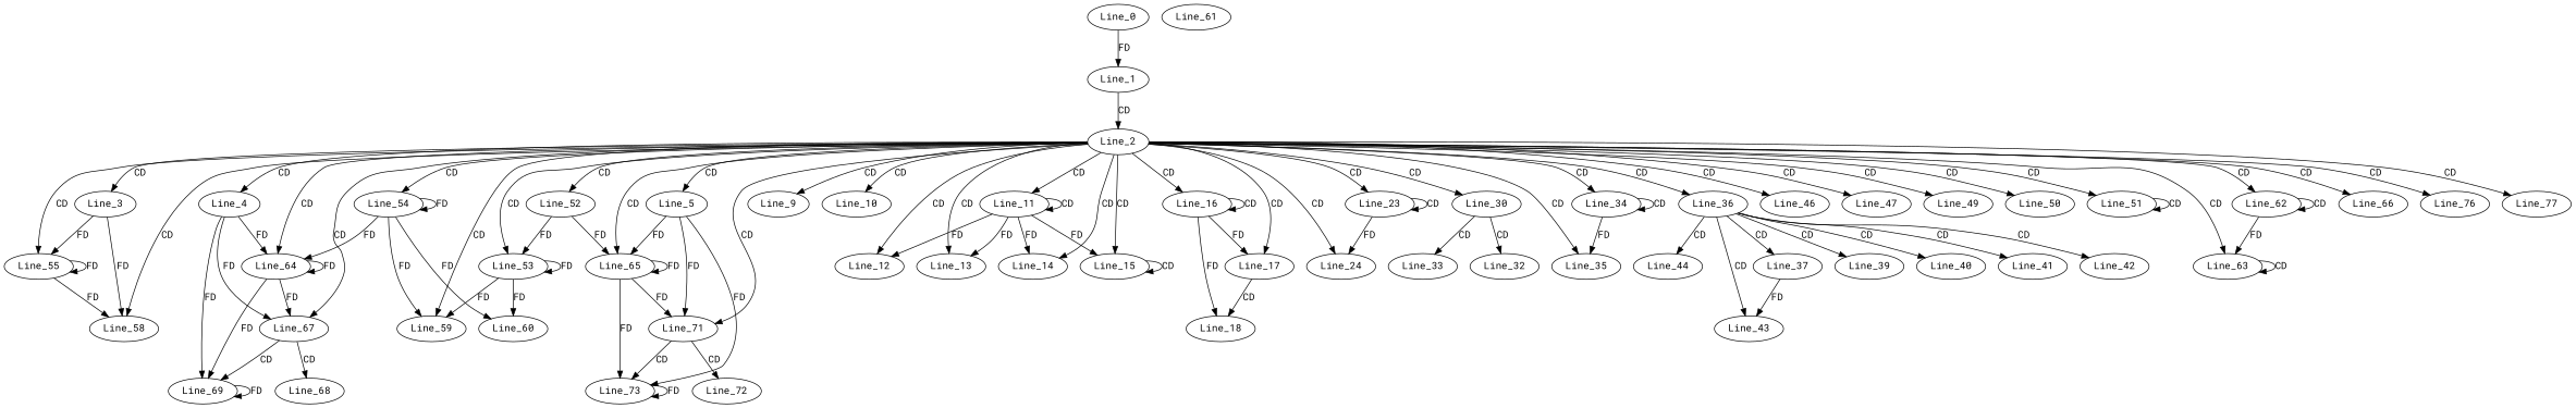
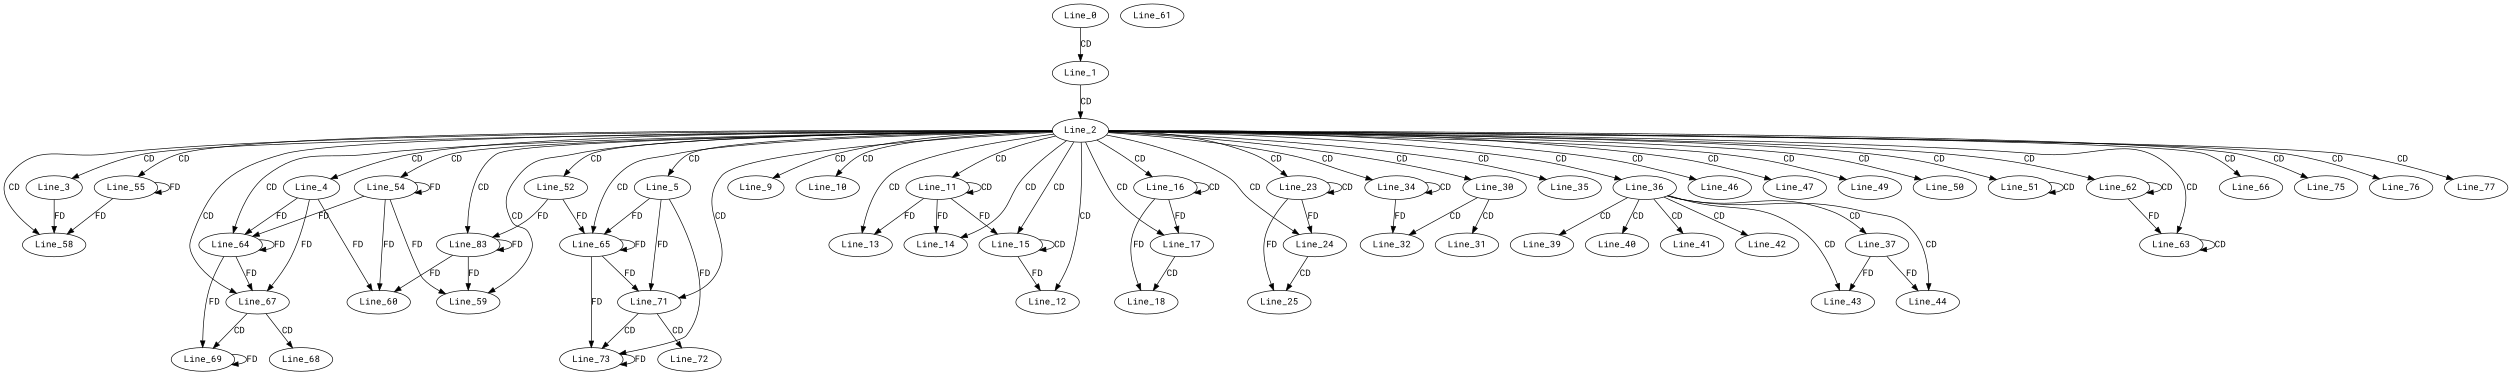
  digraph {
    fontname="Roboto Mono"
    node [fontname="Roboto Mono"]
    edge [fontname="Roboto Mono"]
    Line_0
    Line_1
    Line_2
    Line_3
    Line_4
    Line_5
    Line_9
    Line_10
    Line_11
    Line_12
    Line_13
    Line_14
    Line_15
    Line_16
    Line_17
    Line_23
    Line_24
    Line_30
    Line_34
    Line_35
    Line_36
    Line_46
    Line_47
    Line_49
    Line_50
    Line_51
    Line_52
-   Line_53
+   Line_53 [label=Line_83]
    Line_54
    Line_55
    Line_58
    Line_59
    Line_62
    Line_63
    Line_64
    Line_65
    Line_66
    Line_67
    Line_71
+   Line_75
    Line_76
    Line_77
    Line_69
    Line_73
    Line_18
-   Line_31 [label=Line_33]
+   Line_25
+   Line_31
    Line_32
    Line_37
    Line_39
    Line_40
    Line_41
    Line_42
    Line_43
    Line_44
    Line_60
    Line_68
    Line_72
    Line_61
-   Line_0 -> Line_1 [label=FD]
+   Line_0 -> Line_1 [label=CD]
    Line_1 -> Line_2 [label=CD]
    Line_2 -> Line_3 [label=CD]
    Line_2 -> Line_4 [label=CD]
    Line_2 -> Line_5 [label=CD]
    Line_2 -> Line_9 [label=CD]
    Line_2 -> Line_10 [label=CD]
    Line_2 -> Line_11 [label=CD]
    Line_2 -> Line_12 [label=CD]
    Line_2 -> Line_13 [label=CD]
    Line_2 -> Line_14 [label=CD]
    Line_2 -> Line_15 [label=CD]
    Line_2 -> Line_16 [label=CD]
    Line_2 -> Line_17 [label=CD]
    Line_2 -> Line_23 [label=CD]
    Line_2 -> Line_24 [label=CD]
    Line_2 -> Line_30 [label=CD]
    Line_2 -> Line_34 [label=CD]
    Line_2 -> Line_35 [label=CD]
    Line_2 -> Line_36 [label=CD]
    Line_2 -> Line_46 [label=CD]
    Line_2 -> Line_47 [label=CD]
    Line_2 -> Line_49 [label=CD]
    Line_2 -> Line_50 [label=CD]
    Line_2 -> Line_51 [label=CD]
    Line_2 -> Line_52 [label=CD]
    Line_2 -> Line_53 [label=CD]
    Line_2 -> Line_54 [label=CD]
    Line_2 -> Line_55 [label=CD]
    Line_2 -> Line_58 [label=CD]
    Line_2 -> Line_59 [label=CD]
    Line_2 -> Line_62 [label=CD]
    Line_2 -> Line_63 [label=CD]
    Line_2 -> Line_64 [label=CD]
    Line_2 -> Line_65 [label=CD]
    Line_2 -> Line_66 [label=CD]
    Line_2 -> Line_67 [label=CD]
    Line_2 -> Line_71 [label=CD]
+   Line_2 -> Line_75 [label=CD]
    Line_2 -> Line_76 [label=CD]
    Line_2 -> Line_77 [label=CD]
-   Line_3 -> Line_55 [label=FD]
    Line_3 -> Line_58 [label=FD]
    Line_4 -> Line_64 [label=FD]
    Line_4 -> Line_67 [label=FD]
-   Line_4 -> Line_69 [label=FD]
+   Line_4 -> Line_60 [label=FD]
    Line_5 -> Line_65 [label=FD]
    Line_5 -> Line_71 [label=FD]
    Line_5 -> Line_73 [label=FD]
    Line_11 -> Line_11 [label=CD]
-   Line_11 -> Line_12 [label=FD]
+   Line_15 -> Line_12 [label=FD]
    Line_11 -> Line_13 [label=FD]
    Line_11 -> Line_14 [label=FD]
    Line_11 -> Line_15 [label=FD]
    Line_15 -> Line_15 [label=CD]
    Line_16 -> Line_16 [label=CD]
    Line_16 -> Line_17 [label=FD]
    Line_16 -> Line_18 [label=FD]
    Line_17 -> Line_18 [label=CD]
    Line_23 -> Line_23 [label=CD]
    Line_23 -> Line_24 [label=FD]
+   Line_23 -> Line_25 [label=FD]
+   Line_24 -> Line_25 [label=CD]
    Line_30 -> Line_31 [label=CD]
    Line_30 -> Line_32 [label=CD]
    Line_34 -> Line_34 [label=CD]
-   Line_34 -> Line_35 [label=FD]
+   Line_34 -> Line_32 [label=FD]
    Line_36 -> Line_37 [label=CD]
    Line_36 -> Line_39 [label=CD]
    Line_36 -> Line_40 [label=CD]
    Line_36 -> Line_41 [label=CD]
    Line_36 -> Line_42 [label=CD]
    Line_36 -> Line_43 [label=CD]
    Line_36 -> Line_44 [label=CD]
    Line_51 -> Line_51 [label=CD]
    Line_52 -> Line_53 [label=FD]
    Line_52 -> Line_65 [label=FD]
    Line_53 -> Line_53 [label=FD]
    Line_53 -> Line_59 [label=FD]
    Line_53 -> Line_60 [label=FD]
    Line_54 -> Line_54 [label=FD]
    Line_54 -> Line_59 [label=FD]
    Line_54 -> Line_64 [label=FD]
    Line_54 -> Line_60 [label=FD]
    Line_55 -> Line_55 [label=FD]
    Line_55 -> Line_58 [label=FD]
    Line_62 -> Line_62 [label=CD]
    Line_62 -> Line_63 [label=FD]
    Line_63 -> Line_63 [label=CD]
    Line_64 -> Line_64 [label=FD]
    Line_64 -> Line_67 [label=FD]
    Line_64 -> Line_69 [label=FD]
    Line_65 -> Line_65 [label=FD]
    Line_65 -> Line_71 [label=FD]
    Line_65 -> Line_73 [label=FD]
    Line_67 -> Line_69 [label=CD]
    Line_67 -> Line_68 [label=CD]
    Line_71 -> Line_73 [label=CD]
    Line_71 -> Line_72 [label=CD]
    Line_69 -> Line_69 [label=FD]
    Line_73 -> Line_73 [label=FD]
    Line_37 -> Line_43 [label=FD]
+   Line_37 -> Line_44 [label=FD]
  }
